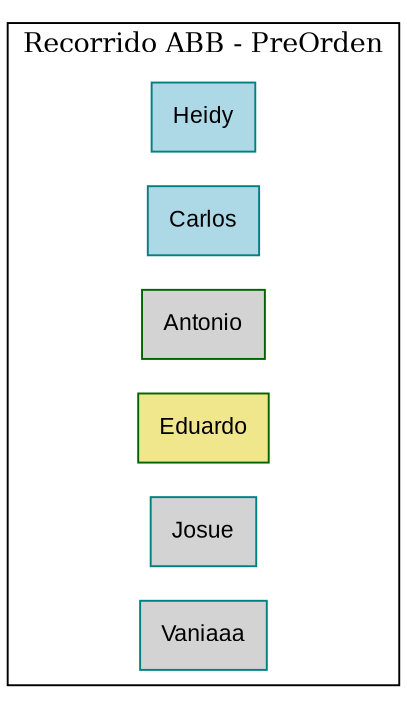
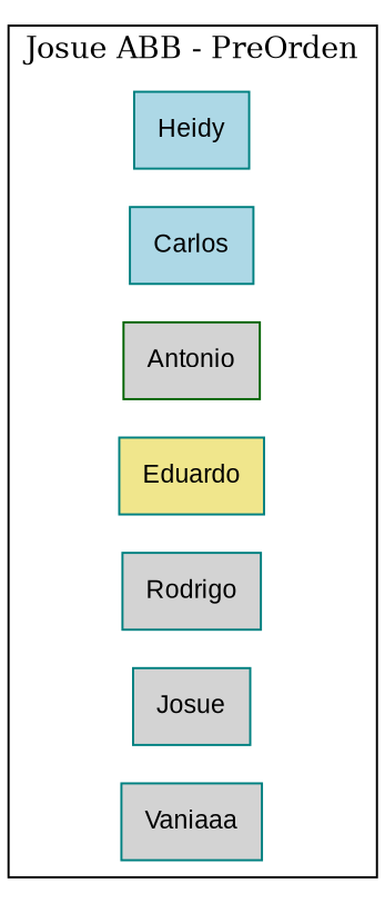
  digraph {
    rankdir=LR
    node [fontname=Arial fontsize=12 shape=box style=filled fillcolor=lightgrey color=teal]
    n1 [label=" Heidy " fillcolor=lightblue]
    n2 [label=" Carlos " fillcolor=lightblue]
    n3 [label=" Antonio " color=darkgreen]
-   n4 [label=" Eduardo " fillcolor=khaki color=darkgreen]
+   n4 [label=" Eduardo " fillcolor=khaki]
+   n5 [label=" Rodrigo "]
    n6 [label=" Josue "]
    n7 [label=" Vaniaaa "]
    subgraph cluster_1 {
-     label="Recorrido ABB - PreOrden"
+     label="Josue ABB - PreOrden"
      n1
      n2
      n3
      n4
+     n5
      n6
      n7
    }
  }
